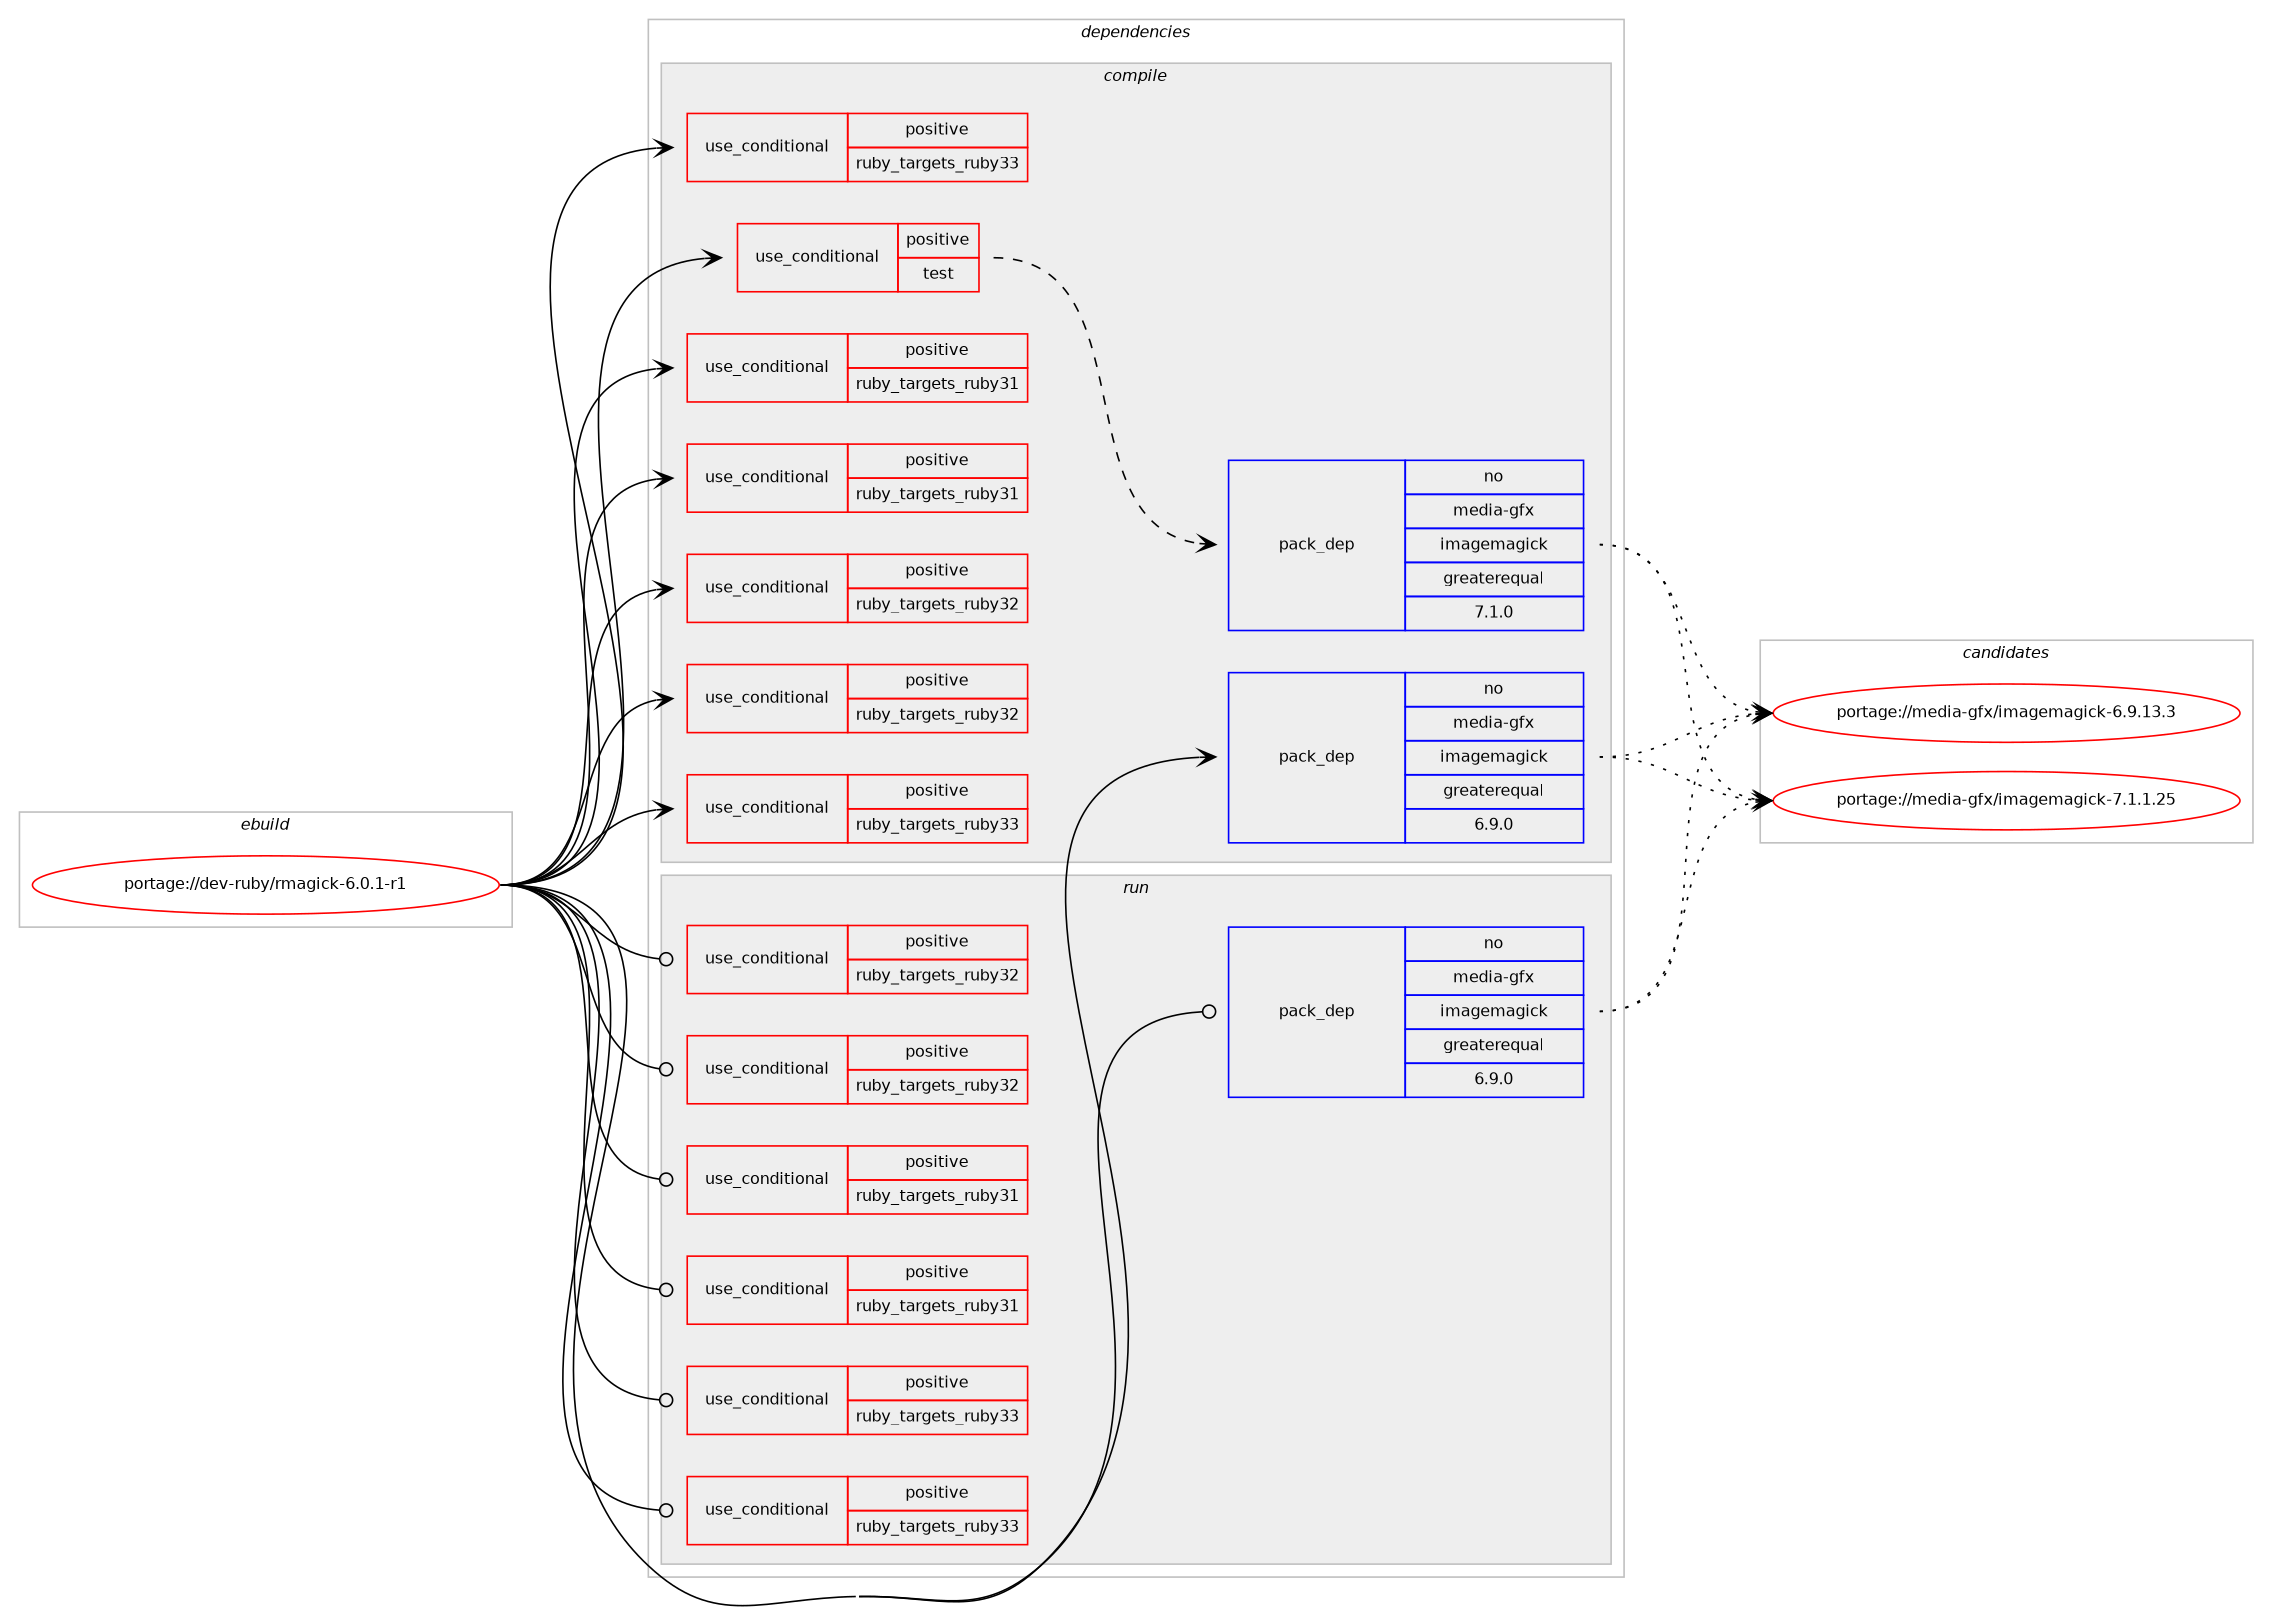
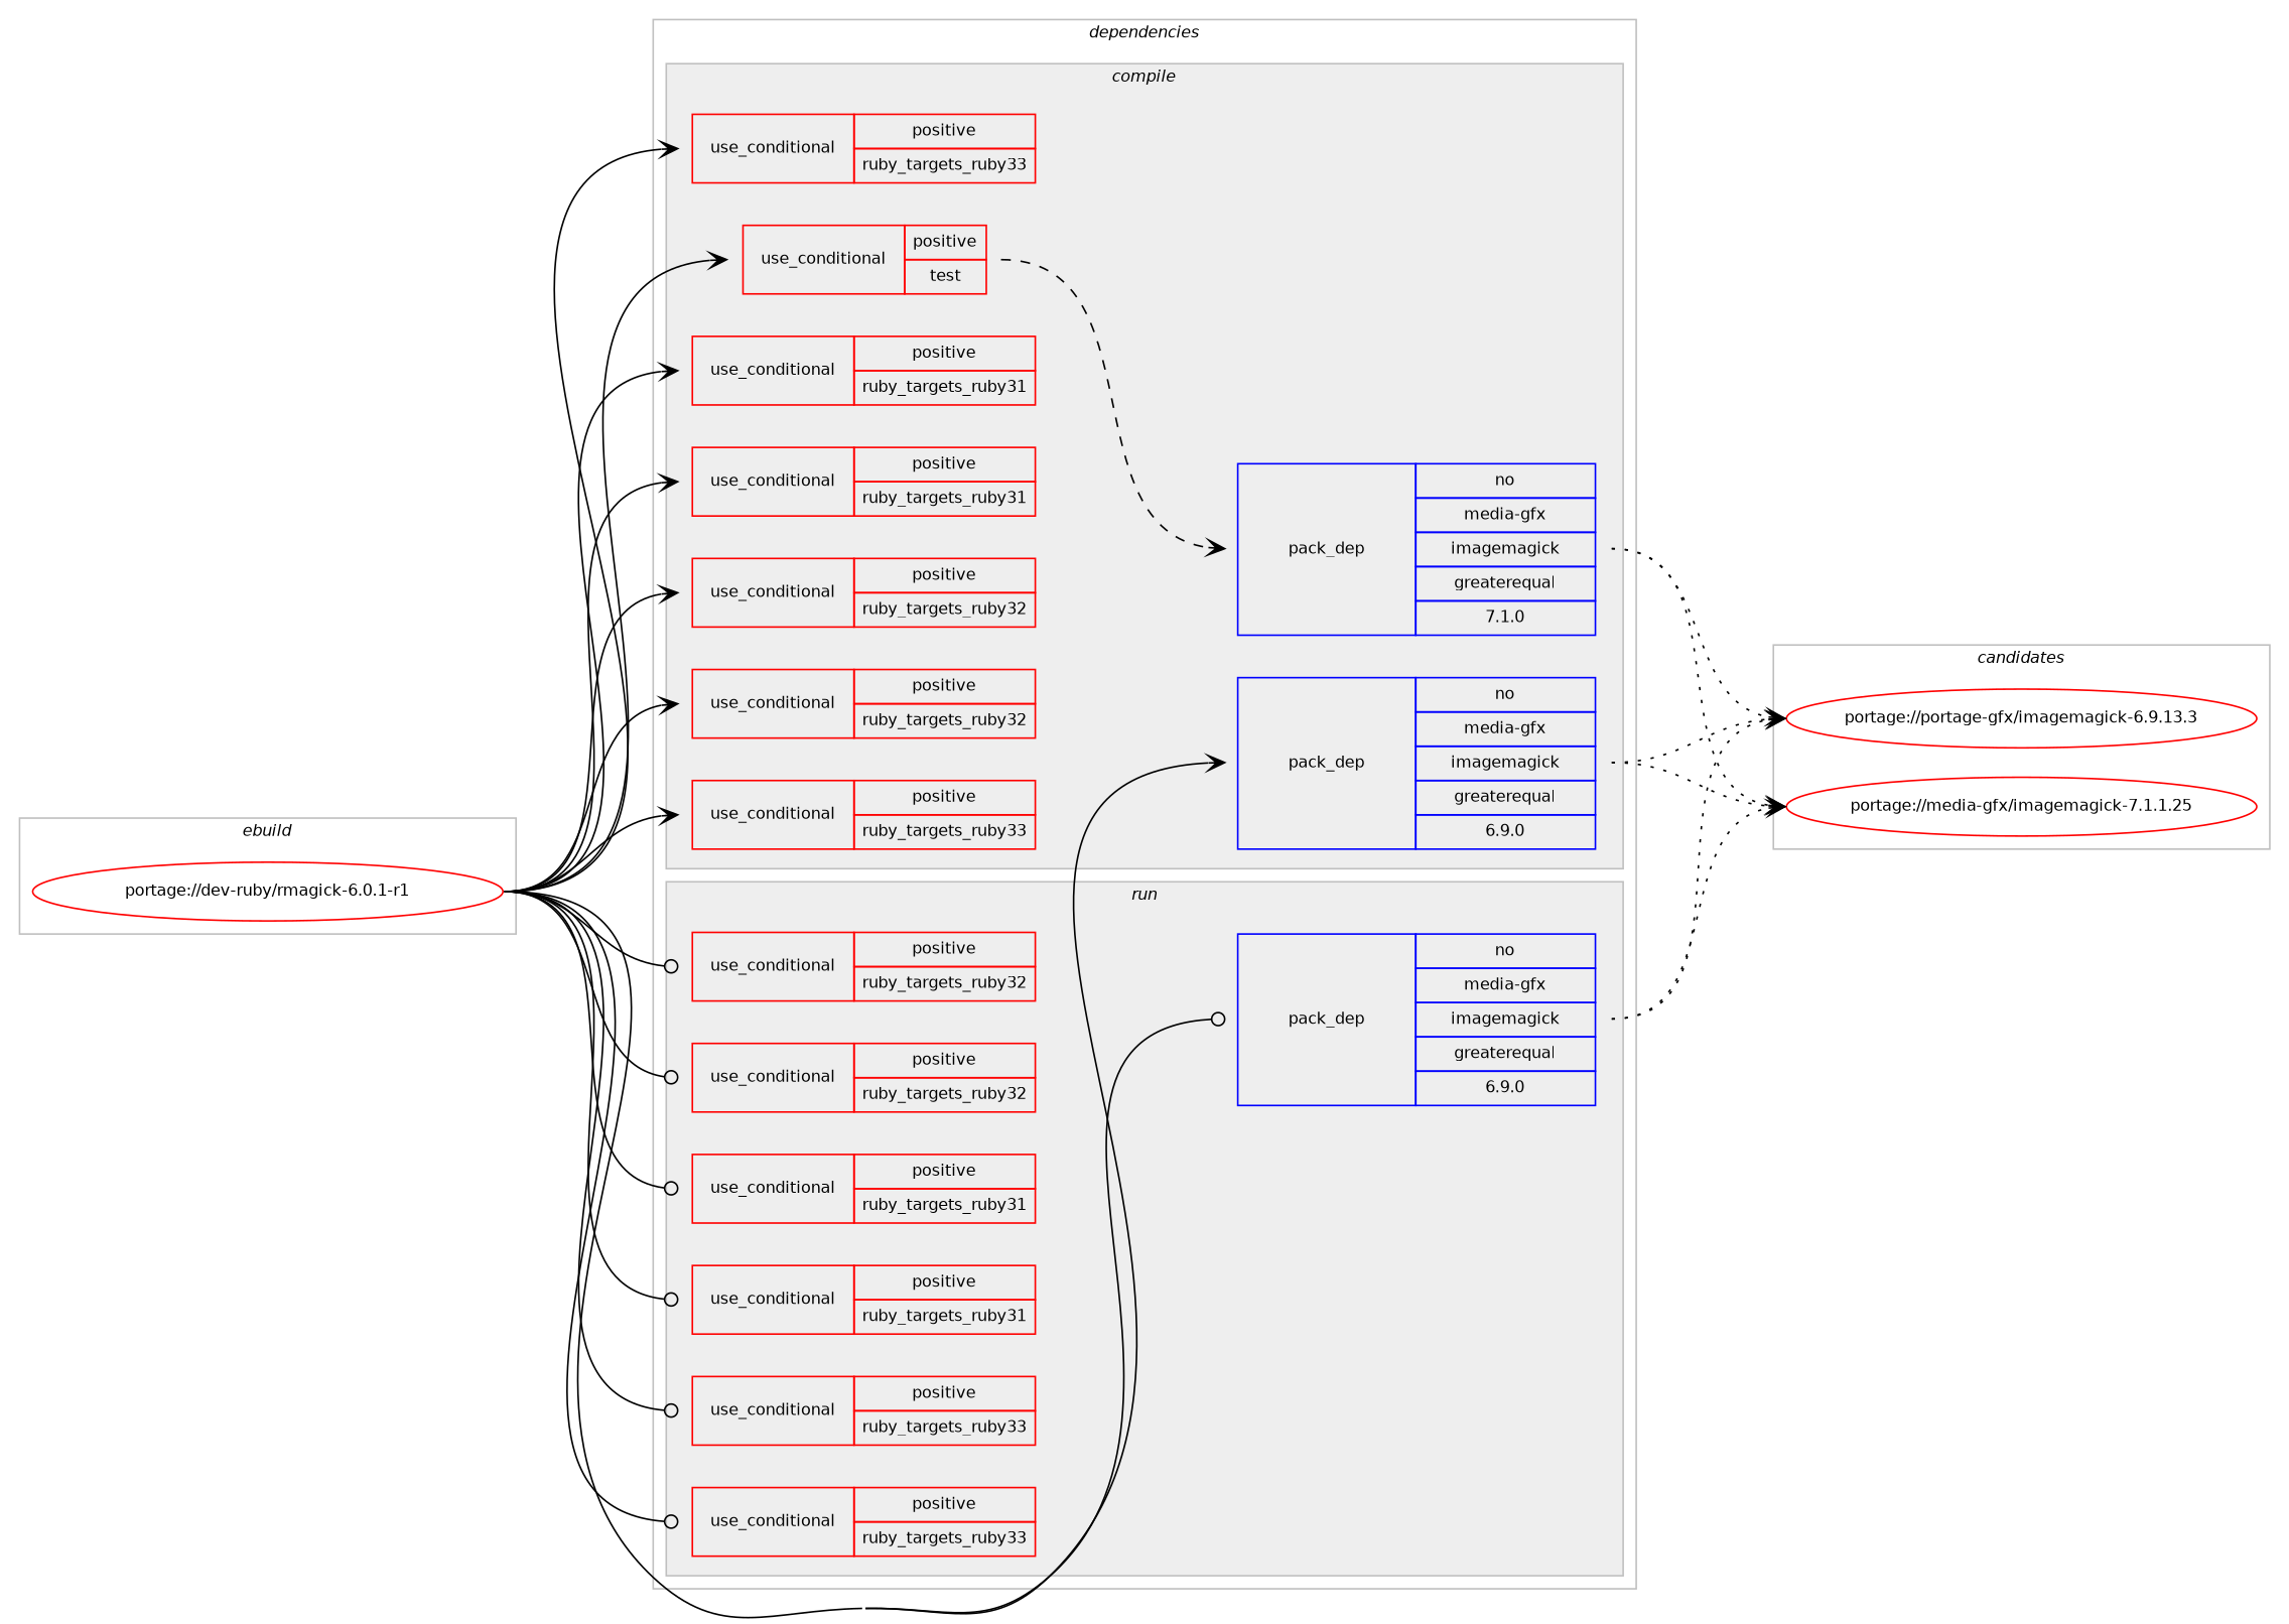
  digraph {
    compound=true
    concentrate=true
    fontname=Helvetica
    fontsize=10
    newrank=true
    rankdir=LR
    ranksep=1.5
    node [color=red fontname=Helvetica fontsize=10 shape=none]
    edge [arrowhead=vee headport=w style=solid tailport=e weight=20]
    n1 [label="portage://dev-ruby/rmagick-6.0.1-r1" width=4 shape=""]
    n2 [label=<<TABLE BORDER="0" CELLBORDER="1" CELLSPACING="0" CELLPADDING="4"><TR><TD ROWSPAN="3" CELLPADDING="10">use_conditional</TD></TR><TR><TD>positive</TD></TR><TR><TD>ruby_targets_ruby31</TD></TR></TABLE>>]
    n3 [label=<<TABLE BORDER="0" CELLBORDER="1" CELLSPACING="0" CELLPADDING="4"><TR><TD ROWSPAN="3" CELLPADDING="10">use_conditional</TD></TR><TR><TD>positive</TD></TR><TR><TD>ruby_targets_ruby31</TD></TR></TABLE>>]
    n4 [label=<<TABLE BORDER="0" CELLBORDER="1" CELLSPACING="0" CELLPADDING="4"><TR><TD ROWSPAN="3" CELLPADDING="10">use_conditional</TD></TR><TR><TD>positive</TD></TR><TR><TD>ruby_targets_ruby32</TD></TR></TABLE>>]
    n5 [label=<<TABLE BORDER="0" CELLBORDER="1" CELLSPACING="0" CELLPADDING="4"><TR><TD ROWSPAN="3" CELLPADDING="10">use_conditional</TD></TR><TR><TD>positive</TD></TR><TR><TD>ruby_targets_ruby32</TD></TR></TABLE>>]
    n6 [label=<<TABLE BORDER="0" CELLBORDER="1" CELLSPACING="0" CELLPADDING="4"><TR><TD ROWSPAN="3" CELLPADDING="10">use_conditional</TD></TR><TR><TD>positive</TD></TR><TR><TD>ruby_targets_ruby33</TD></TR></TABLE>>]
    n7 [label=<<TABLE BORDER="0" CELLBORDER="1" CELLSPACING="0" CELLPADDING="4"><TR><TD ROWSPAN="3" CELLPADDING="10">use_conditional</TD></TR><TR><TD>positive</TD></TR><TR><TD>ruby_targets_ruby33</TD></TR></TABLE>>]
    n8 [color=blue label=<<TABLE BORDER="0" CELLBORDER="1" CELLSPACING="0" CELLPADDING="4" WIDTH="220"><TR><TD ROWSPAN="6" CELLPADDING="30">pack_dep</TD></TR><TR><TD WIDTH="110">no</TD></TR><TR><TD>media-gfx</TD></TR><TR><TD>imagemagick</TD></TR><TR><TD>greaterequal</TD></TR><TR><TD>7.1.0</TD></TR></TABLE>>]
    n9 [label=<<TABLE BORDER="0" CELLBORDER="1" CELLSPACING="0" CELLPADDING="4"><TR><TD ROWSPAN="3" CELLPADDING="10">use_conditional</TD></TR><TR><TD>positive</TD></TR><TR><TD>test</TD></TR></TABLE>>]
    n10 [color=blue label=<<TABLE BORDER="0" CELLBORDER="1" CELLSPACING="0" CELLPADDING="4" WIDTH="220"><TR><TD ROWSPAN="6" CELLPADDING="30">pack_dep</TD></TR><TR><TD WIDTH="110">no</TD></TR><TR><TD>media-gfx</TD></TR><TR><TD>imagemagick</TD></TR><TR><TD>greaterequal</TD></TR><TR><TD>6.9.0</TD></TR></TABLE>>]
    n11 [label=<<TABLE BORDER="0" CELLBORDER="1" CELLSPACING="0" CELLPADDING="4"><TR><TD ROWSPAN="3" CELLPADDING="10">use_conditional</TD></TR><TR><TD>positive</TD></TR><TR><TD>ruby_targets_ruby32</TD></TR></TABLE>>]
    n12 [label=<<TABLE BORDER="0" CELLBORDER="1" CELLSPACING="0" CELLPADDING="4"><TR><TD ROWSPAN="3" CELLPADDING="10">use_conditional</TD></TR><TR><TD>positive</TD></TR><TR><TD>ruby_targets_ruby32</TD></TR></TABLE>>]
    n13 [label=<<TABLE BORDER="0" CELLBORDER="1" CELLSPACING="0" CELLPADDING="4"><TR><TD ROWSPAN="3" CELLPADDING="10">use_conditional</TD></TR><TR><TD>positive</TD></TR><TR><TD>ruby_targets_ruby31</TD></TR></TABLE>>]
    n14 [label=<<TABLE BORDER="0" CELLBORDER="1" CELLSPACING="0" CELLPADDING="4"><TR><TD ROWSPAN="3" CELLPADDING="10">use_conditional</TD></TR><TR><TD>positive</TD></TR><TR><TD>ruby_targets_ruby31</TD></TR></TABLE>>]
    n15 [label=<<TABLE BORDER="0" CELLBORDER="1" CELLSPACING="0" CELLPADDING="4"><TR><TD ROWSPAN="3" CELLPADDING="10">use_conditional</TD></TR><TR><TD>positive</TD></TR><TR><TD>ruby_targets_ruby33</TD></TR></TABLE>>]
    n16 [label=<<TABLE BORDER="0" CELLBORDER="1" CELLSPACING="0" CELLPADDING="4"><TR><TD ROWSPAN="3" CELLPADDING="10">use_conditional</TD></TR><TR><TD>positive</TD></TR><TR><TD>ruby_targets_ruby33</TD></TR></TABLE>>]
    n17 [color=blue label=<<TABLE BORDER="0" CELLBORDER="1" CELLSPACING="0" CELLPADDING="4" WIDTH="220"><TR><TD ROWSPAN="6" CELLPADDING="30">pack_dep</TD></TR><TR><TD WIDTH="110">no</TD></TR><TR><TD>media-gfx</TD></TR><TR><TD>imagemagick</TD></TR><TR><TD>greaterequal</TD></TR><TR><TD>6.9.0</TD></TR></TABLE>>]
-   n18 [label="portage://media-gfx/imagemagick-6.9.13.3" width=4 shape=""]
+   n18 [label="portage://portage-gfx/imagemagick-6.9.13.3" width=4 shape=""]
    n19 [label="portage://media-gfx/imagemagick-7.1.1.25" width=4 shape=""]
    subgraph cluster_1 {
      color=gray
      label=<<i>ebuild</i>>
      rank=same
      n1
    }
    subgraph cluster_2 {
      color=gray
      label=<<i>dependencies</i>>
      subgraph cluster_3 {
        color=gray
        fillcolor="#eeeeee"
        label=<<i>compile</i>>
        style=filled
        subgraph sub_4 {
          color=gray
          fillcolor="#eeeeee"
          label=<<i>compile</i>>
          style=filled
          n2
        }
        subgraph sub_5 {
          color=gray
          fillcolor="#eeeeee"
          label=<<i>compile</i>>
          style=filled
          n3
        }
        subgraph sub_6 {
          color=gray
          fillcolor="#eeeeee"
          label=<<i>compile</i>>
          style=filled
          n4
        }
        subgraph sub_7 {
          color=gray
          fillcolor="#eeeeee"
          label=<<i>compile</i>>
          style=filled
          n5
        }
        subgraph sub_8 {
          color=gray
          fillcolor="#eeeeee"
          label=<<i>compile</i>>
          style=filled
          n6
        }
        subgraph sub_9 {
          color=gray
          fillcolor="#eeeeee"
          label=<<i>compile</i>>
          style=filled
          n7
        }
        subgraph sub_10 {
          color=gray
          fillcolor="#eeeeee"
          label=<<i>compile</i>>
          style=filled
          n9
          subgraph sub_11 {
            color=gray
            fillcolor="#eeeeee"
            label=<<i>compile</i>>
            style=filled
            n8
          }
        }
        subgraph sub_12 {
          color=gray
          fillcolor="#eeeeee"
          label=<<i>compile</i>>
          style=filled
          n10
        }
      }
      subgraph cluster_13 {
        color=gray
        fillcolor="#eeeeee"
        label=<<i>compile and run</i>>
        style=filled
      }
      subgraph cluster_14 {
        color=gray
        fillcolor="#eeeeee"
        label=<<i>run</i>>
        style=filled
        subgraph sub_15 {
          color=gray
          fillcolor="#eeeeee"
          label=<<i>run</i>>
          style=filled
          n11
        }
        subgraph sub_16 {
          color=gray
          fillcolor="#eeeeee"
          label=<<i>run</i>>
          style=filled
          n12
        }
        subgraph sub_17 {
          color=gray
          fillcolor="#eeeeee"
          label=<<i>run</i>>
          style=filled
          n13
        }
        subgraph sub_18 {
          color=gray
          fillcolor="#eeeeee"
          label=<<i>run</i>>
          style=filled
          n14
        }
        subgraph sub_19 {
          color=gray
          fillcolor="#eeeeee"
          label=<<i>run</i>>
          style=filled
          n15
        }
        subgraph sub_20 {
          color=gray
          fillcolor="#eeeeee"
          label=<<i>run</i>>
          style=filled
          n16
        }
        subgraph sub_21 {
          color=gray
          fillcolor="#eeeeee"
          label=<<i>run</i>>
          style=filled
          n17
        }
      }
    }
    subgraph cluster_22 {
      color=gray
      label=<<i>candidates</i>>
      rank=same
      subgraph sub_23 {
        color=black
        label=<<i>candidates</i>>
        nodesep=1
        rank=same
        n18
        n19
      }
      subgraph sub_24 {
        color=black
        label=<<i>candidates</i>>
        nodesep=1
        rank=same
        n18
        n19
      }
      subgraph sub_25 {
        color=black
        label=<<i>candidates</i>>
        nodesep=1
        rank=same
        n18
        n19
      }
    }
    n1 -> n2
    n1 -> n3
    n1 -> n4
    n1 -> n5
    n1 -> n6
    n1 -> n7
    n1 -> n9
    n1 -> n10
    n1 -> n11 [arrowhead=odot]
    n1 -> n12 [arrowhead=odot]
    n1 -> n13 [arrowhead=odot]
    n1 -> n14 [arrowhead=odot]
    n1 -> n15 [arrowhead=odot]
    n1 -> n16 [arrowhead=odot]
    n1 -> n17 [arrowhead=odot]
    n8 -> n18 [style=dotted weight=100]
    n8 -> n19 [style=dotted weight=100]
    n9 -> n8 [style=dashed]
    n10 -> n18 [style=dotted weight=100]
    n10 -> n19 [style=dotted weight=100]
    n17 -> n18 [style=dotted weight=100]
    n17 -> n19 [style=dotted weight=100]
  }
